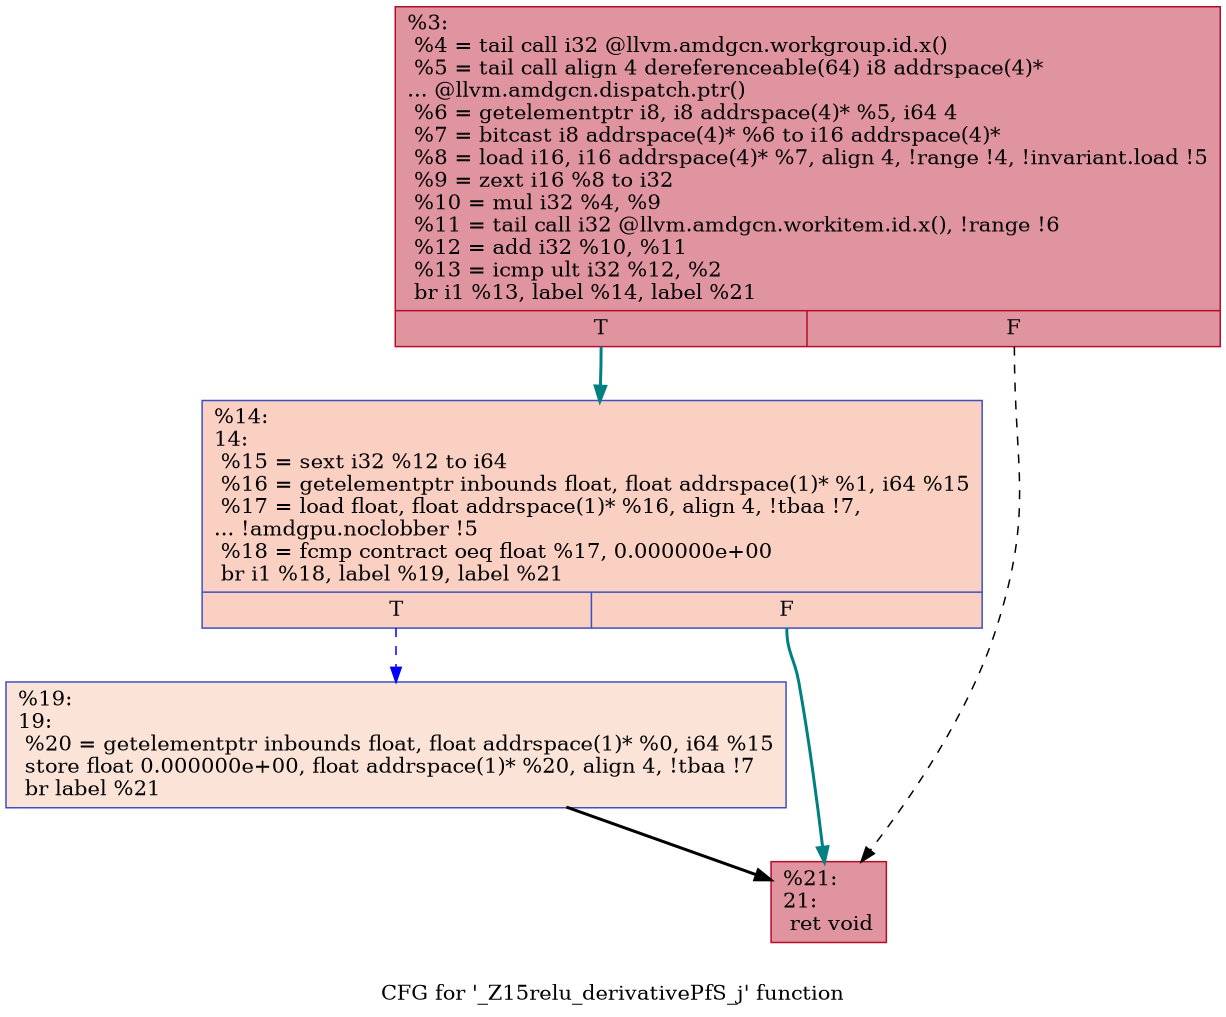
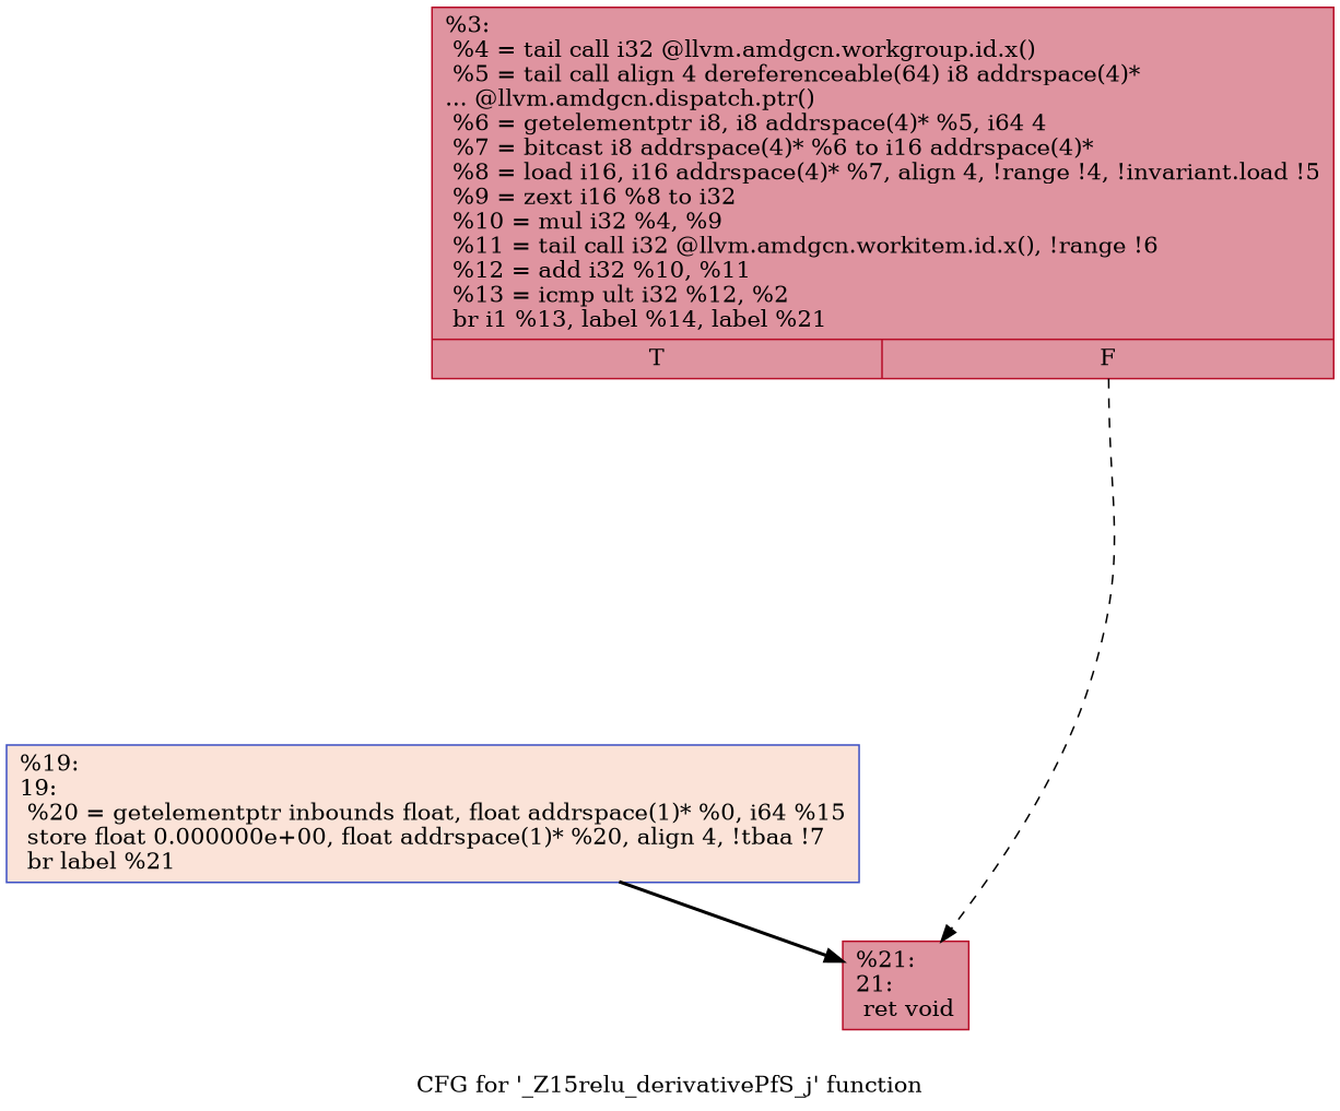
  digraph {
    label="CFG for '_Z15relu_derivativePfS_j' function"
    node [color="#b70d28ff" fillcolor="#b70d2870" shape=record style=filled]
    edge [tailport=s0 color=teal style=bold]
    n1 [label="{%3:\l  %4 = tail call i32 @llvm.amdgcn.workgroup.id.x()\l  %5 = tail call align 4 dereferenceable(64) i8 addrspace(4)*\l... @llvm.amdgcn.dispatch.ptr()\l  %6 = getelementptr i8, i8 addrspace(4)* %5, i64 4\l  %7 = bitcast i8 addrspace(4)* %6 to i16 addrspace(4)*\l  %8 = load i16, i16 addrspace(4)* %7, align 4, !range !4, !invariant.load !5\l  %9 = zext i16 %8 to i32\l  %10 = mul i32 %4, %9\l  %11 = tail call i32 @llvm.amdgcn.workitem.id.x(), !range !6\l  %12 = add i32 %10, %11\l  %13 = icmp ult i32 %12, %2\l  br i1 %13, label %14, label %21\l|{<s0>T|<s1>F}}"]
-   n2 [color="#3d50c3ff" fillcolor="#f3947570" label="{%14:\l14:                                               \l  %15 = sext i32 %12 to i64\l  %16 = getelementptr inbounds float, float addrspace(1)* %1, i64 %15\l  %17 = load float, float addrspace(1)* %16, align 4, !tbaa !7,\l... !amdgpu.noclobber !5\l  %18 = fcmp contract oeq float %17, 0.000000e+00\l  br i1 %18, label %19, label %21\l|{<s0>T|<s1>F}}"]
    n3 [label="{%21:\l21:                                               \l  ret void\l}"]
    n4 [color="#3d50c3ff" fillcolor="#f6bfa670" label="{%19:\l19:                                               \l  %20 = getelementptr inbounds float, float addrspace(1)* %0, i64 %15\l  store float 0.000000e+00, float addrspace(1)* %20, align 4, !tbaa !7\l  br label %21\l}"]
-   n1 -> n2
    n1 -> n3 [tailport=s1 color=black style=dashed]
-   n2 -> n3 [tailport=s1]
-   n2 -> n4 [color=blue style=dashed]
    n4 -> n3 [color=black tailport=""]
  }
